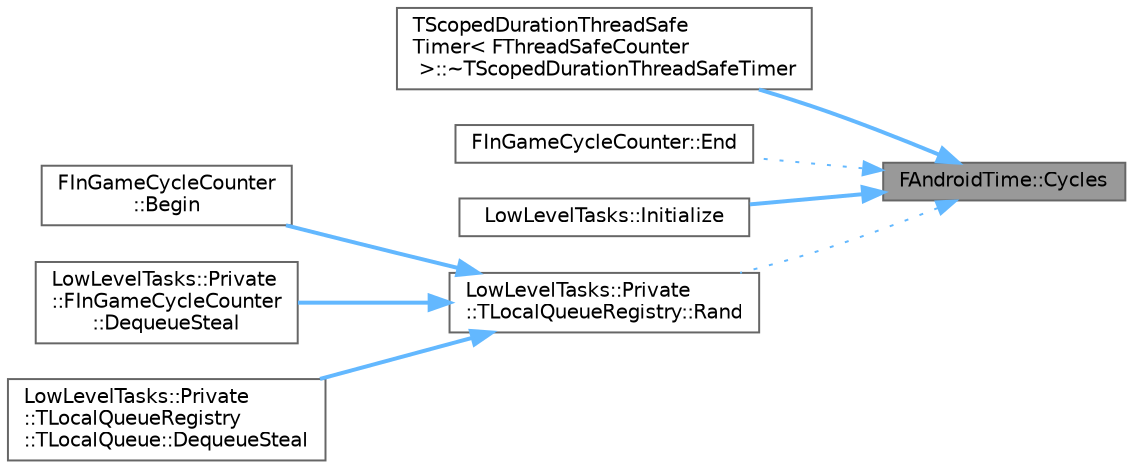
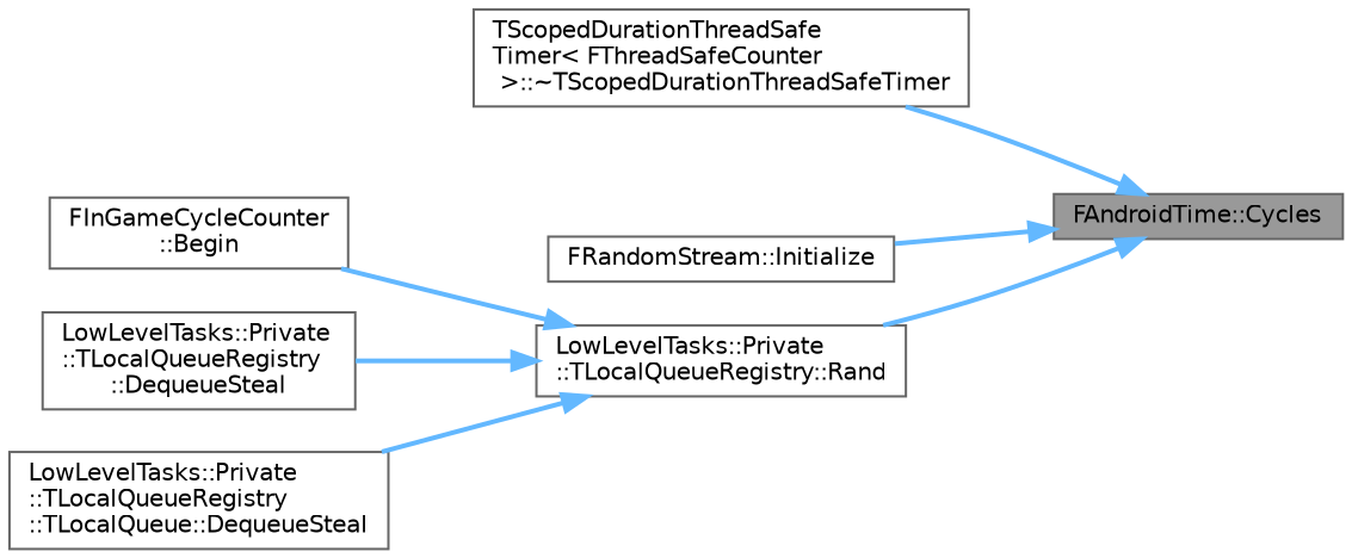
  digraph {
    rankdir=RL
    node [color=grey40 fillcolor=white fontname=Helvetica fontsize=10 shape=box style=filled]
    edge [color=steelblue1 dir=back fontname=Helvetica fontsize=10 labelfontname=Helvetica labelfontsize=10 style=bold]
    n1 [color=gray40 fillcolor=grey60 fontcolor=black height=0.2 label="FAndroidTime::Cycles" width=0.4]
    n2 [height=0.2 label="TScopedDurationThreadSafe\lTimer\< FThreadSafeCounter\l \>::~TScopedDurationThreadSafeTimer" width=0.4]
-   n3 [height=0.2 label="FInGameCycleCounter::End" width=0.4]
-   n4 [height=0.2 label="LowLevelTasks::Initialize" width=0.4]
+   n4 [height=0.2 label="FRandomStream::Initialize" width=0.4]
    n5 [height=0.2 label="LowLevelTasks::Private\l::TLocalQueueRegistry::Rand" width=0.4]
    n6 [height=0.2 label="FInGameCycleCounter\l::Begin" width=0.4]
-   n7 [height=0.2 label="LowLevelTasks::Private\l::FInGameCycleCounter\l::DequeueSteal" width=0.4]
+   n7 [height=0.2 label="LowLevelTasks::Private\l::TLocalQueueRegistry\l::DequeueSteal" width=0.4]
    n8 [height=0.2 label="LowLevelTasks::Private\l::TLocalQueueRegistry\l::TLocalQueue::DequeueSteal" width=0.4]
    n1 -> n2
-   n1 -> n3 [style=dotted]
    n1 -> n4
-   n1 -> n5 [style=dotted]
+   n1 -> n5
    n5 -> n6
    n5 -> n7
    n5 -> n8
  }
